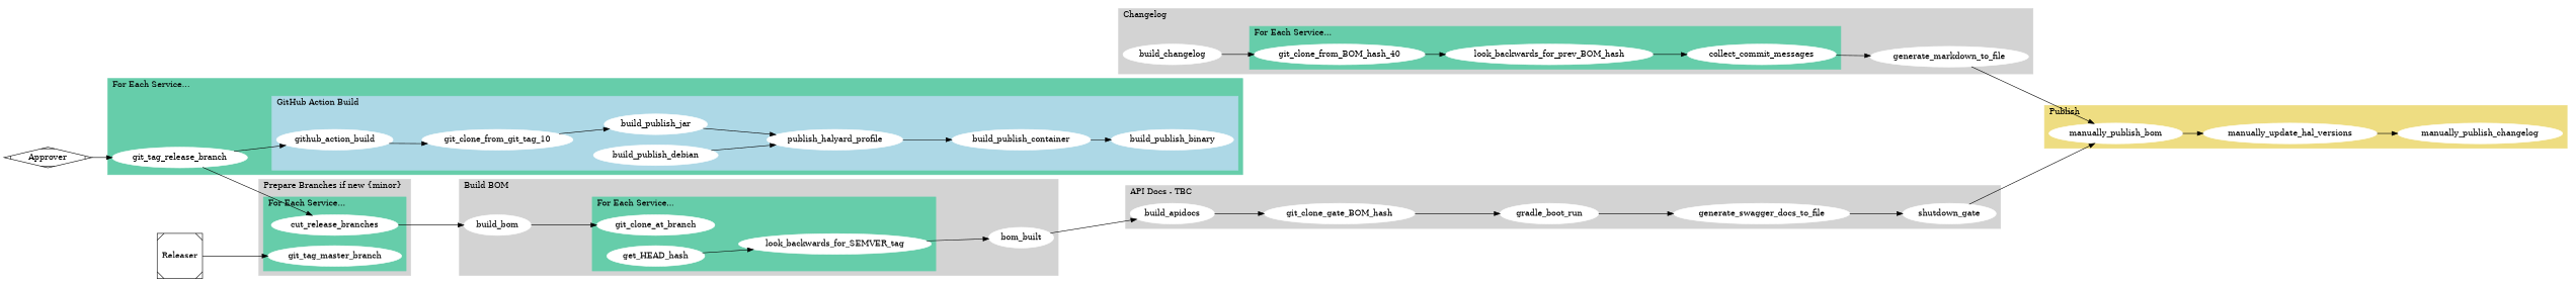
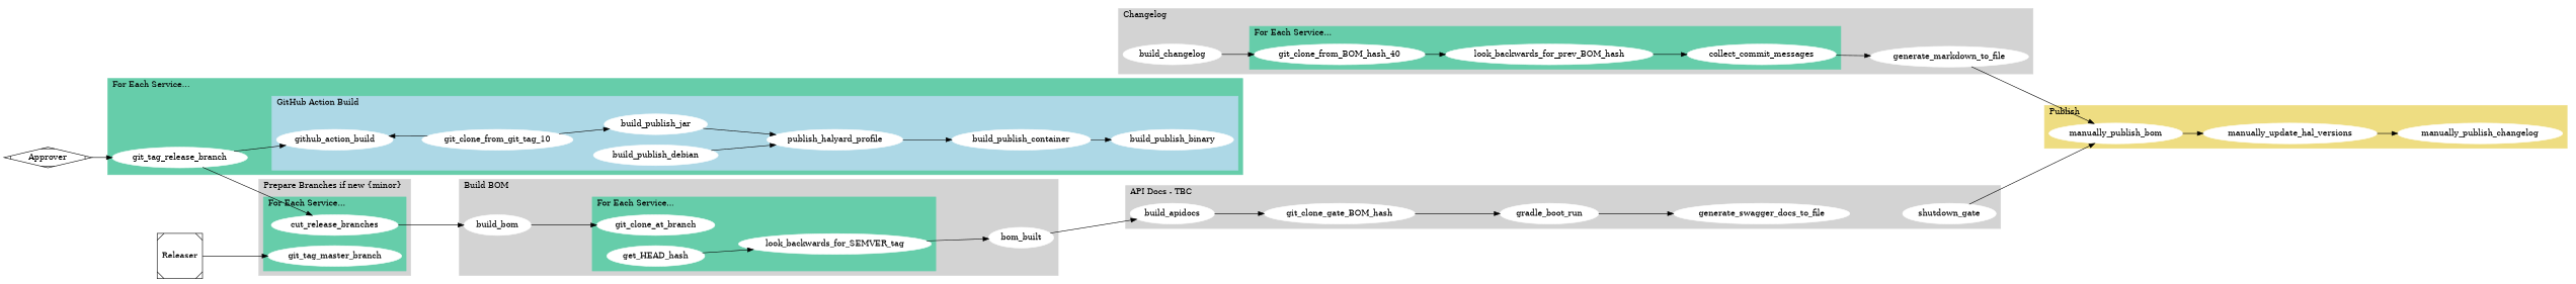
  digraph {
    color=lightgrey
    labeljust=l
    rankdir=LR
    style=filled
    node [color=white style=filled]
    git_tag_master_branch
    cut_release_branches
    git_clone_at_branch
    get_HEAD_hash
    look_backwards_for_SEMVER_tag
    build_bom
    bom_built
    github_action_build
    git_clone_from_git_tag_10
    build_publish_jar
    build_publish_debian
    publish_halyard_profile
    build_publish_container
    build_publish_binary
    git_tag_release_branch
    git_clone_from_BOM_hash_40
    look_backwards_for_prev_BOM_hash
    collect_commit_messages
    build_changelog
    generate_markdown_to_file
    build_apidocs
    git_clone_gate_BOM_hash
    gradle_boot_run
    generate_swagger_docs_to_file
    shutdown_gate
    manually_publish_bom
    manually_update_hal_versions
    manually_publish_changelog
    Approver [color=black shape=Mdiamond style=wedged]
    Releaser [color=black shape=Msquare style=wedged]
    subgraph cluster_1 {
      label="Prepare Branches if new {minor}"
      subgraph cluster_2 {
        color=aquamarine3
        label="For Each Service..."
        git_tag_master_branch
        cut_release_branches
      }
    }
    subgraph cluster_3 {
      label="Build BOM"
      build_bom
      bom_built
      subgraph cluster_4 {
        color=aquamarine3
        label="For Each Service..."
        git_clone_at_branch
        get_HEAD_hash
        look_backwards_for_SEMVER_tag
      }
    }
    subgraph cluster_5 {
      color=aquamarine3
      label="For Each Service..."
      git_tag_release_branch
      subgraph cluster_6 {
        color=lightblue
        label="GitHub Action Build"
        github_action_build
        git_clone_from_git_tag_10
        build_publish_jar
        build_publish_debian
        publish_halyard_profile
        build_publish_container
        build_publish_binary
      }
    }
    subgraph cluster_7 {
      label=Changelog
      build_changelog
      generate_markdown_to_file
      subgraph cluster_8 {
        color=aquamarine3
        label="For Each Service..."
        git_clone_from_BOM_hash_40
        look_backwards_for_prev_BOM_hash
        collect_commit_messages
      }
    }
    subgraph cluster_9 {
      label="API Docs - TBC"
      build_apidocs
      git_clone_gate_BOM_hash
      gradle_boot_run
      generate_swagger_docs_to_file
      shutdown_gate
    }
    subgraph cluster_10 {
      color=lightgoldenrod
      label=Publish
      manually_publish_bom
      manually_update_hal_versions
      manually_publish_changelog
    }
    cut_release_branches -> build_bom
    get_HEAD_hash -> look_backwards_for_SEMVER_tag
    look_backwards_for_SEMVER_tag -> bom_built
    build_bom -> git_clone_at_branch
    bom_built -> build_apidocs
-   github_action_build -> git_clone_from_git_tag_10
+   git_clone_from_git_tag_10 -> github_action_build
    git_clone_from_git_tag_10 -> build_publish_jar
    build_publish_jar -> publish_halyard_profile
    build_publish_debian -> publish_halyard_profile
    publish_halyard_profile -> build_publish_container
    build_publish_container -> build_publish_binary
    git_tag_release_branch -> cut_release_branches
    git_tag_release_branch -> github_action_build
    git_clone_from_BOM_hash_40 -> look_backwards_for_prev_BOM_hash
    look_backwards_for_prev_BOM_hash -> collect_commit_messages
    collect_commit_messages -> generate_markdown_to_file
    build_changelog -> git_clone_from_BOM_hash_40
    generate_markdown_to_file -> manually_publish_bom
    build_apidocs -> git_clone_gate_BOM_hash
    git_clone_gate_BOM_hash -> gradle_boot_run
    gradle_boot_run -> generate_swagger_docs_to_file
-   generate_swagger_docs_to_file -> shutdown_gate
    shutdown_gate -> manually_publish_bom
    manually_publish_bom -> manually_update_hal_versions
    manually_update_hal_versions -> manually_publish_changelog
    Approver -> git_tag_release_branch
    Releaser -> git_tag_master_branch
  }
